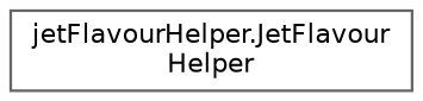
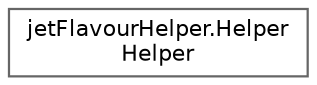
  digraph {
    rankdir=LR
-   n1 [color=grey40 fillcolor=white fontname=Helvetica fontsize=10 height=0.2 label="jetFlavourHelper.JetFlavour\lHelper" shape=box style=filled width=0.4]
+   n1 [color=grey40 fillcolor=white fontname=Helvetica fontsize=10 height=0.2 label="jetFlavourHelper.Helper\lHelper" shape=box style=filled width=0.4]
  }
